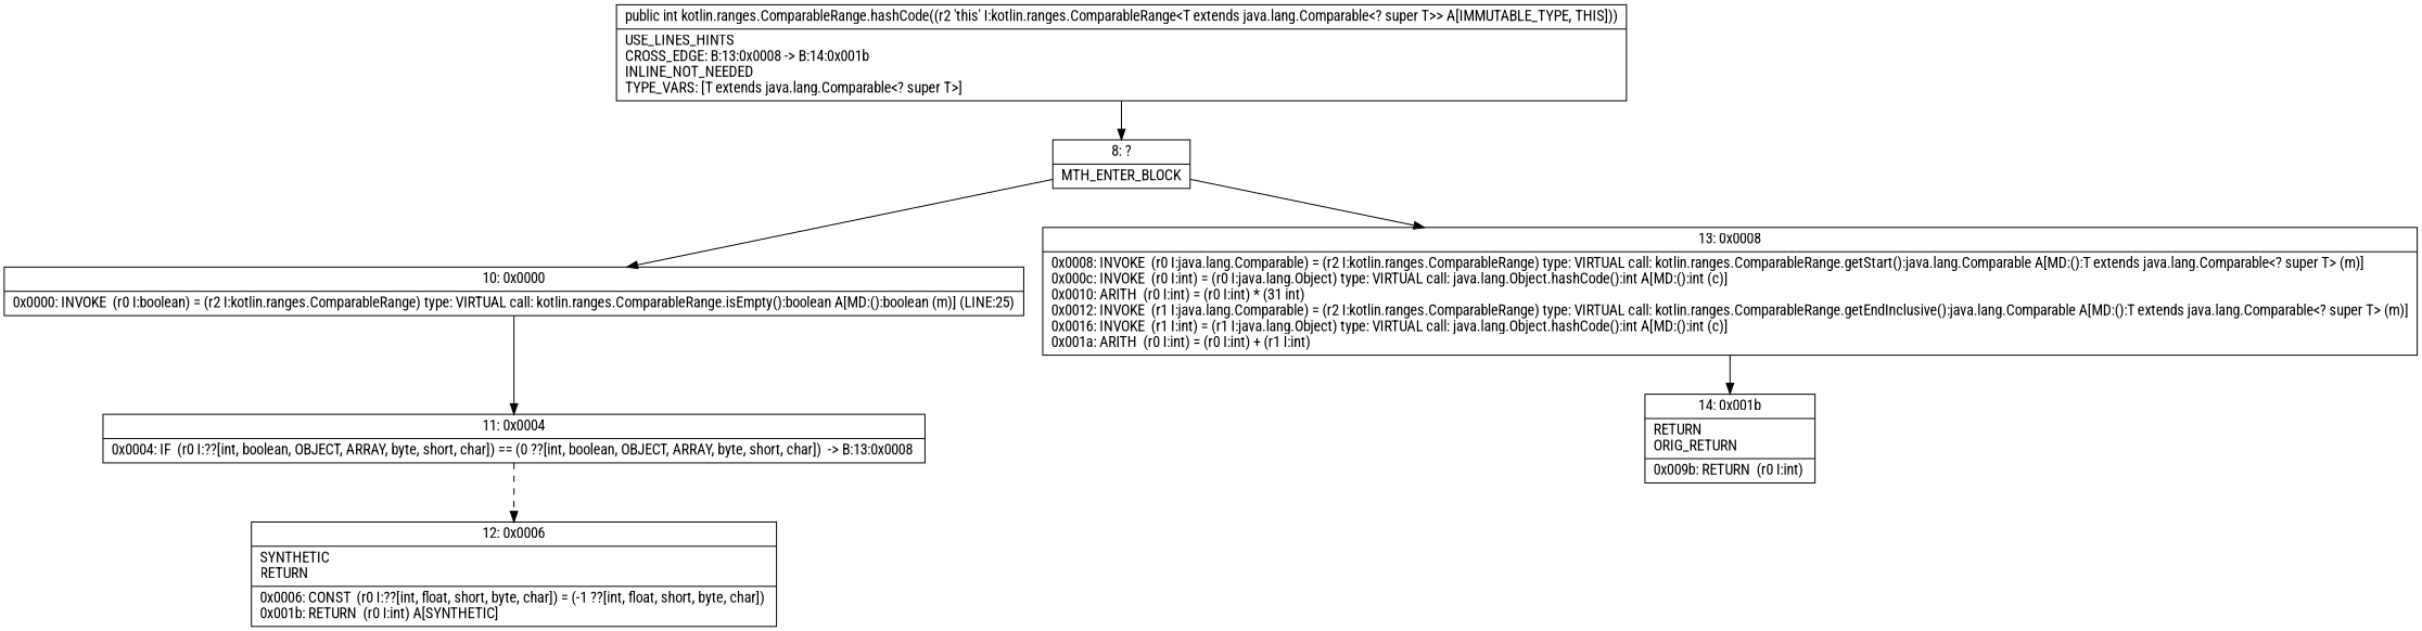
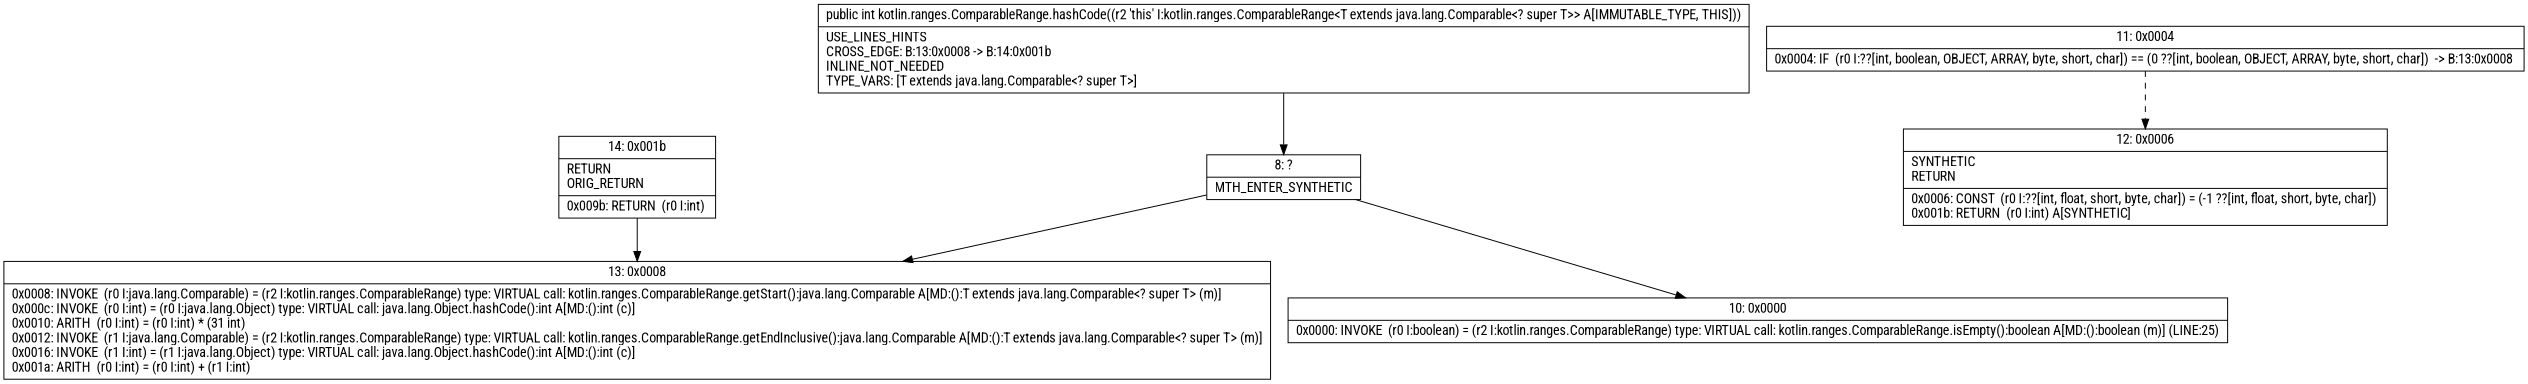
  digraph {
    fontname="Roboto Condensed"
    node [fontname="Roboto Condensed" shape=record]
    edge [fontname="Roboto Condensed"]
-   n1 [label="{8\:\ ?|MTH_ENTER_BLOCK\l}"]
+   n1 [label="{8\:\ ?|MTH_ENTER_SYNTHETIC\l}"]
    n2 [label="{10\:\ 0x0000|0x0000: INVOKE  (r0 I:boolean) = (r2 I:kotlin.ranges.ComparableRange) type: VIRTUAL call: kotlin.ranges.ComparableRange.isEmpty():boolean A[MD:():boolean (m)] (LINE:25)\l}"]
    n3 [label="{13\:\ 0x0008|0x0008: INVOKE  (r0 I:java.lang.Comparable) = (r2 I:kotlin.ranges.ComparableRange) type: VIRTUAL call: kotlin.ranges.ComparableRange.getStart():java.lang.Comparable A[MD:():T extends java.lang.Comparable\<? super T\> (m)]\l0x000c: INVOKE  (r0 I:int) = (r0 I:java.lang.Object) type: VIRTUAL call: java.lang.Object.hashCode():int A[MD:():int (c)]\l0x0010: ARITH  (r0 I:int) = (r0 I:int) * (31 int) \l0x0012: INVOKE  (r1 I:java.lang.Comparable) = (r2 I:kotlin.ranges.ComparableRange) type: VIRTUAL call: kotlin.ranges.ComparableRange.getEndInclusive():java.lang.Comparable A[MD:():T extends java.lang.Comparable\<? super T\> (m)]\l0x0016: INVOKE  (r1 I:int) = (r1 I:java.lang.Object) type: VIRTUAL call: java.lang.Object.hashCode():int A[MD:():int (c)]\l0x001a: ARITH  (r0 I:int) = (r0 I:int) + (r1 I:int) \l}"]
    n4 [label="{11\:\ 0x0004|0x0004: IF  (r0 I:??[int, boolean, OBJECT, ARRAY, byte, short, char]) == (0 ??[int, boolean, OBJECT, ARRAY, byte, short, char])  \-\> B:13:0x0008 \l}"]
    n5 [label="{12\:\ 0x0006|SYNTHETIC\lRETURN\l|0x0006: CONST  (r0 I:??[int, float, short, byte, char]) = (\-1 ??[int, float, short, byte, char]) \l0x001b: RETURN  (r0 I:int) A[SYNTHETIC]\l}"]
    n6 [label="{14\:\ 0x001b|RETURN\lORIG_RETURN\l|0x009b: RETURN  (r0 I:int) \l}"]
    n7 [label="{public int kotlin.ranges.ComparableRange.hashCode((r2 'this' I:kotlin.ranges.ComparableRange\<T extends java.lang.Comparable\<? super T\>\> A[IMMUTABLE_TYPE, THIS]))  | USE_LINES_HINTS\lCROSS_EDGE: B:13:0x0008 \-\> B:14:0x001b\lINLINE_NOT_NEEDED\lTYPE_VARS: [T extends java.lang.Comparable\<? super T\>]\l}"]
    n1 -> n2
    n1 -> n3
-   n2 -> n4
-   n3 -> n6
+   n6 -> n3
    n4 -> n5 [style=dashed]
    n7 -> n1
  }
